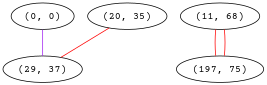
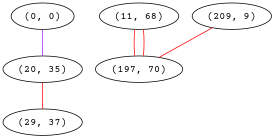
  graph {
    fontname="Courier Prime"
    node [fontname="Courier Prime"]
    edge [color=red fontname="Courier Prime" weight=1]
    n1 [label="(29, 37)"]
    "(0, 0)"
    "(11, 68)"
-   "(197, 70)" [label="(197, 75)"]
+   "(197, 70)"
    "(20, 35)"
-   "(0, 0)" -- n1 [color=purple weight=4]
+   "(209, 9)"
+   "(0, 0)" -- "(20, 35)" [color=purple weight=4]
    "(11, 68)" -- "(197, 70)"
    "(11, 68)" -- "(197, 70)"
    "(20, 35)" -- n1
+   "(209, 9)" -- "(197, 70)"
  }
